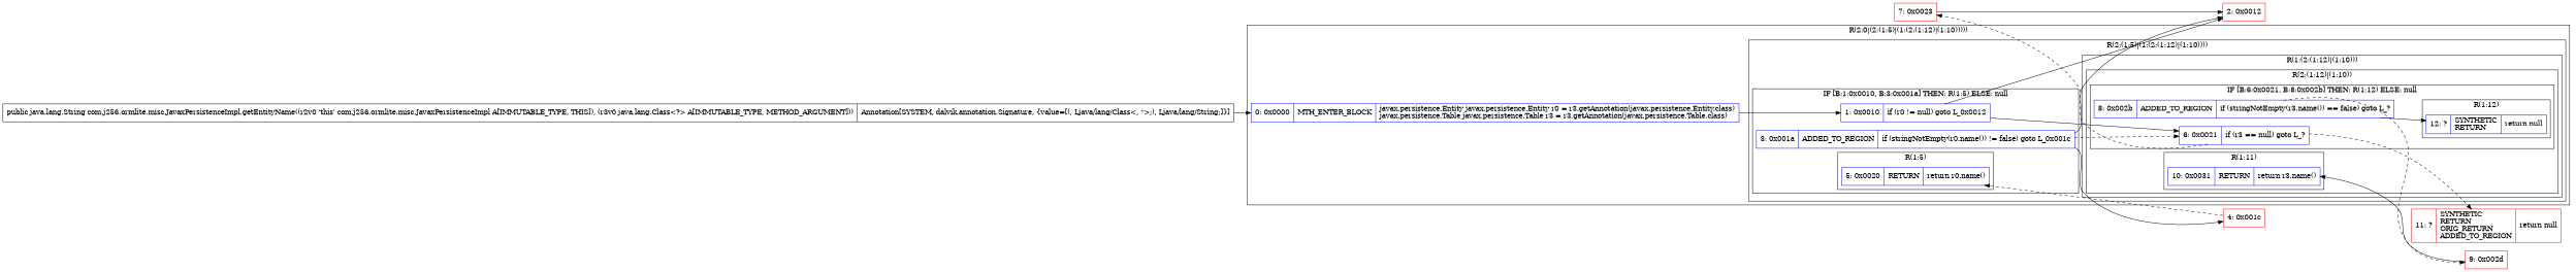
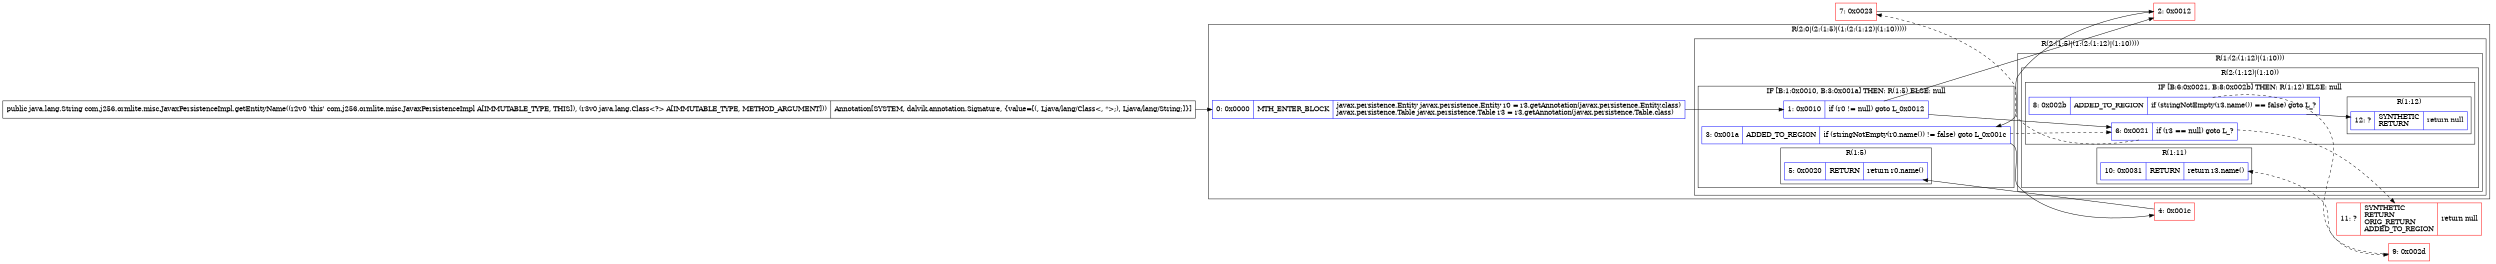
  digraph {
    rankdir=LR
    node [color=blue shape=record]
    n1 [label="{5\:\ 0x0020|RETURN\l|return r0.name()\l}"]
    n2 [label="{1\:\ 0x0010|if (r0 != null) goto L_0x0012\l}"]
    n3 [label="{3\:\ 0x001a|ADDED_TO_REGION\l|if (stringNotEmpty(r0.name()) != false) goto L_0x001c\l}"]
    n4 [label="{12\:\ ?|SYNTHETIC\lRETURN\l|return null\l}"]
    n5 [label="{6\:\ 0x0021|if (r3 == null) goto L_?\l}"]
    n6 [label="{8\:\ 0x002b|ADDED_TO_REGION\l|if (stringNotEmpty(r3.name()) == false) goto L_?\l}"]
    n7 [label="{10\:\ 0x0031|RETURN\l|return r3.name()\l}"]
    n8 [label="{0\:\ 0x0000|MTH_ENTER_BLOCK\l|javax.persistence.Entity javax.persistence.Entity r0 = r3.getAnnotation(javax.persistence.Entity.class)\ljavax.persistence.Table javax.persistence.Table r3 = r3.getAnnotation(javax.persistence.Table.class)\l}"]
    n9 [color=red label="{2\:\ 0x0012}"]
    n10 [color=red label="{4\:\ 0x001c}"]
    n11 [color=red label="{7\:\ 0x0023}"]
    n12 [color=red label="{11\:\ ?|SYNTHETIC\lRETURN\lORIG_RETURN\lADDED_TO_REGION\l|return null\l}"]
    n13 [color=red label="{9\:\ 0x002d}"]
    n14 [label="{public java.lang.String com.j256.ormlite.misc.JavaxPersistenceImpl.getEntityName((r2v0 'this' com.j256.ormlite.misc.JavaxPersistenceImpl A[IMMUTABLE_TYPE, THIS]), (r3v0 java.lang.Class\<?\> A[IMMUTABLE_TYPE, METHOD_ARGUMENT]))  | Annotation[SYSTEM, dalvik.annotation.Signature, \{value=[(, Ljava\/lang\/Class\<, *\>;), Ljava\/lang\/String;]\}]\l}" color=""]
    subgraph cluster_1 {
      label="R(2:0|(2:(1:5)|(1:(2:(1:12)|(1:10)))))"
      n8
      subgraph cluster_2 {
        label="R(2:(1:5)|(1:(2:(1:12)|(1:10))))"
        subgraph cluster_3 {
          label="IF [B:1:0x0010, B:3:0x001a] THEN: R(1:5) ELSE: null"
          n2
          n3
          subgraph cluster_4 {
            label="R(1:5)"
            n1
          }
        }
        subgraph cluster_5 {
          label="R(1:(2:(1:12)|(1:10)))"
          subgraph cluster_6 {
            label="R(2:(1:12)|(1:10))"
            subgraph cluster_7 {
              label="IF [B:6:0x0021, B:8:0x002b] THEN: R(1:12) ELSE: null"
              n5
              n6
              subgraph cluster_8 {
                label="R(1:12)"
                n4
              }
            }
            subgraph cluster_9 {
              label="R(1:11)"
              n7
            }
          }
        }
      }
    }
    n2 -> n5 [style=solid]
    n2 -> n9
    n3 -> n5 [style=dashed]
    n3 -> n10
    n5 -> n11 [style=dashed]
    n5 -> n12 [style=dashed]
    n6 -> n4
    n6 -> n13 [style=dashed]
    n8 -> n2
-   n3 -> n9
-   n10 -> n1 [style=dashed]
+   n9 -> n3
+   n10 -> n1
    n11 -> n9
-   n13 -> n7
+   n13 -> n7 [style=dashed]
    n14 -> n8
  }
